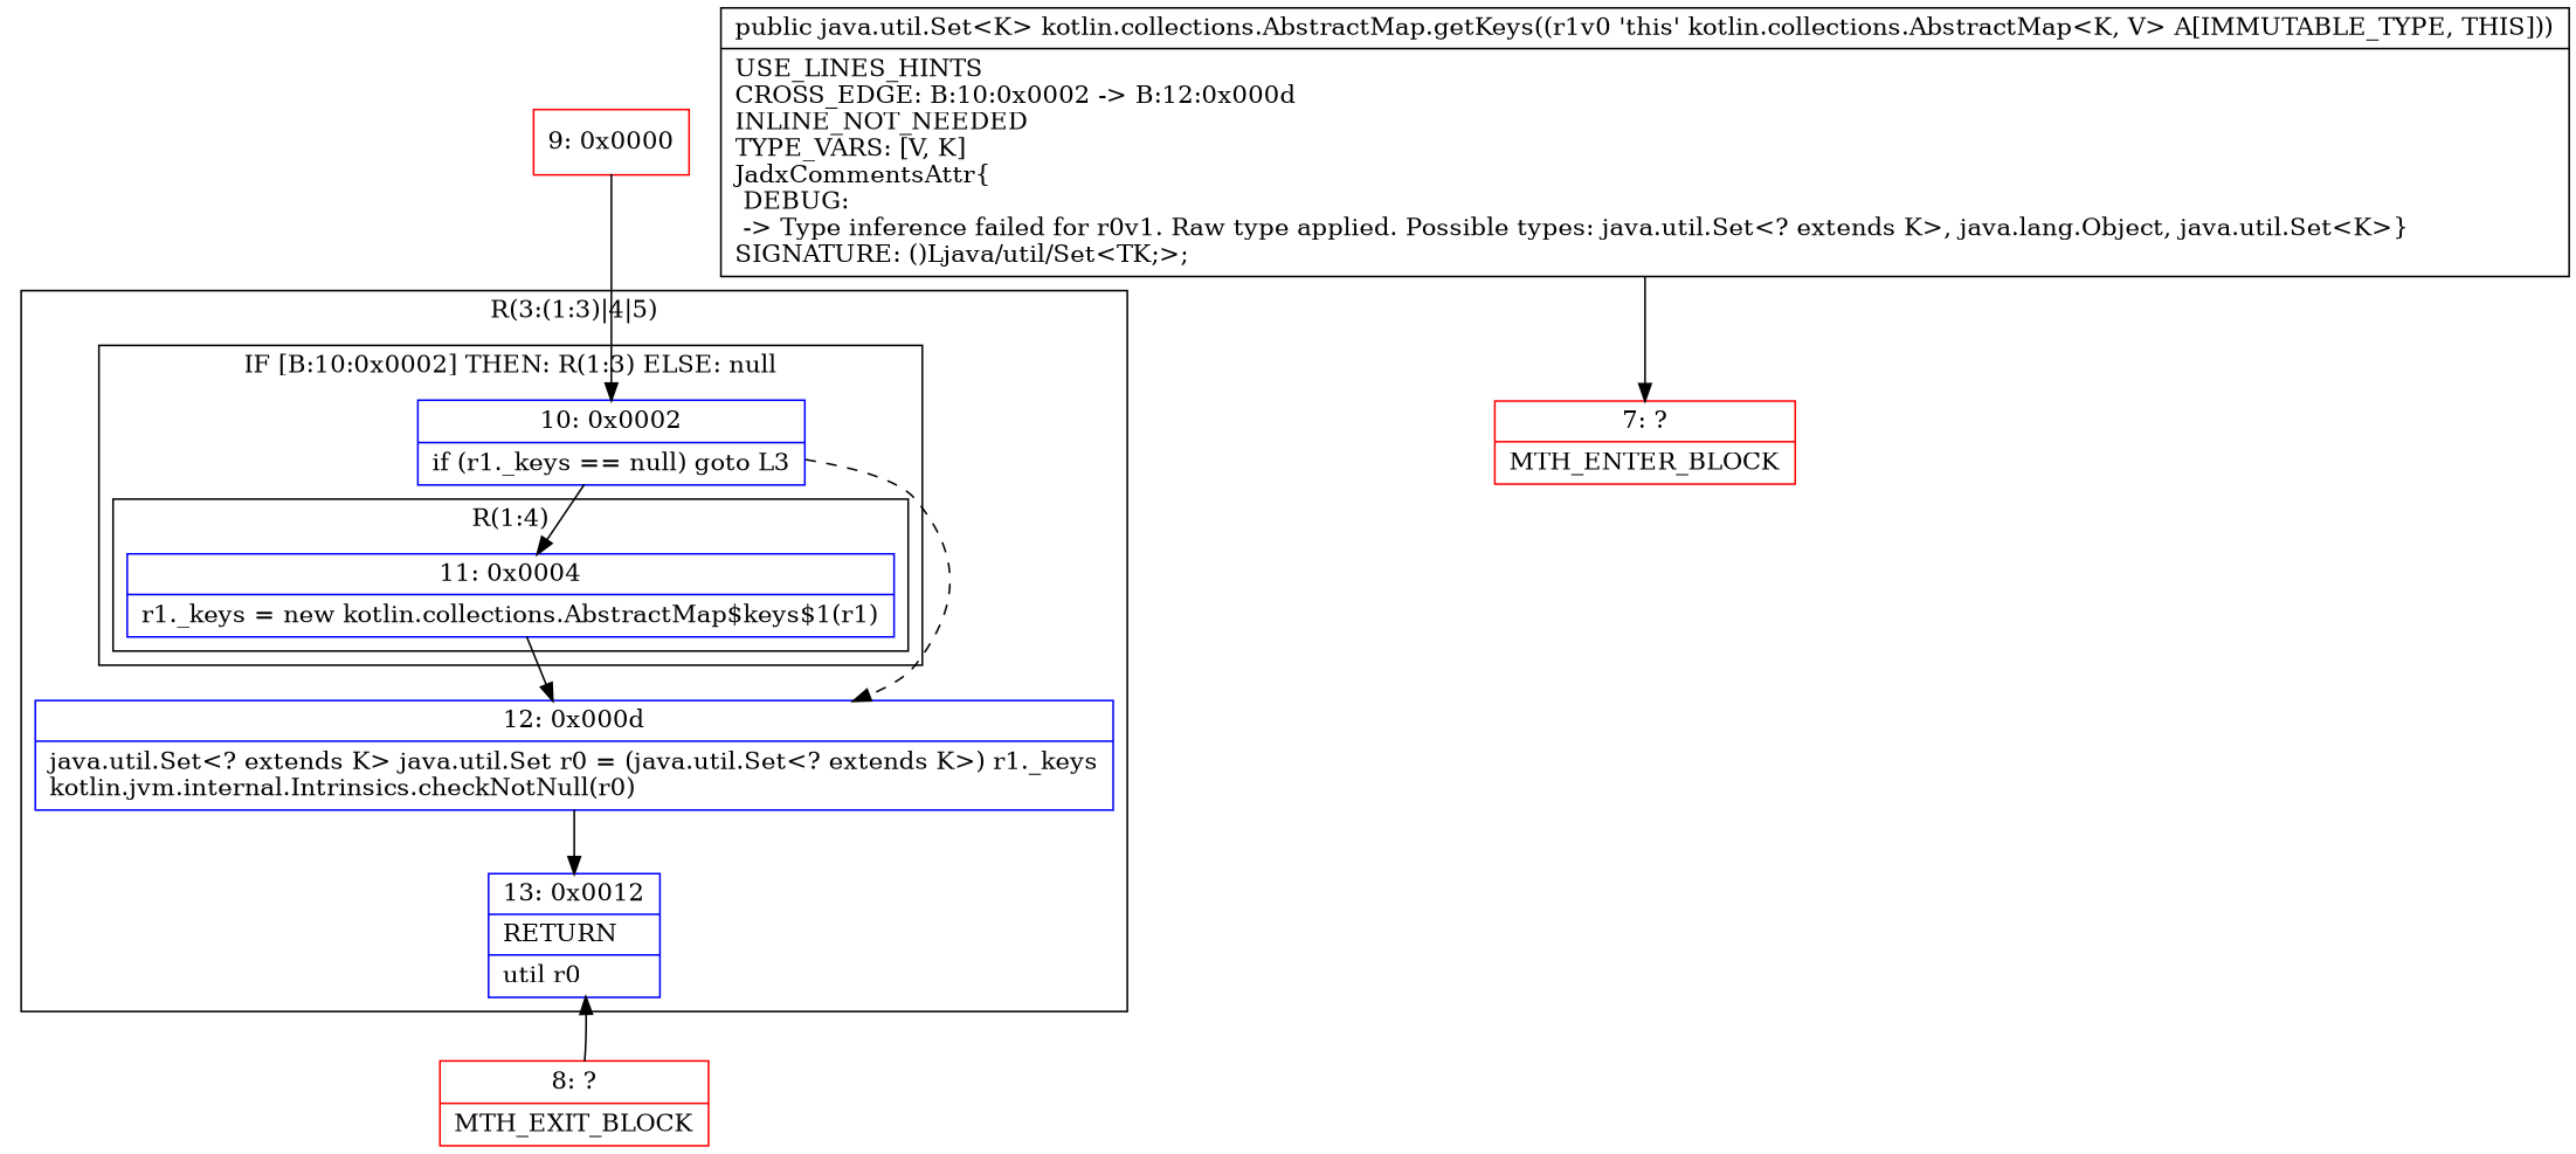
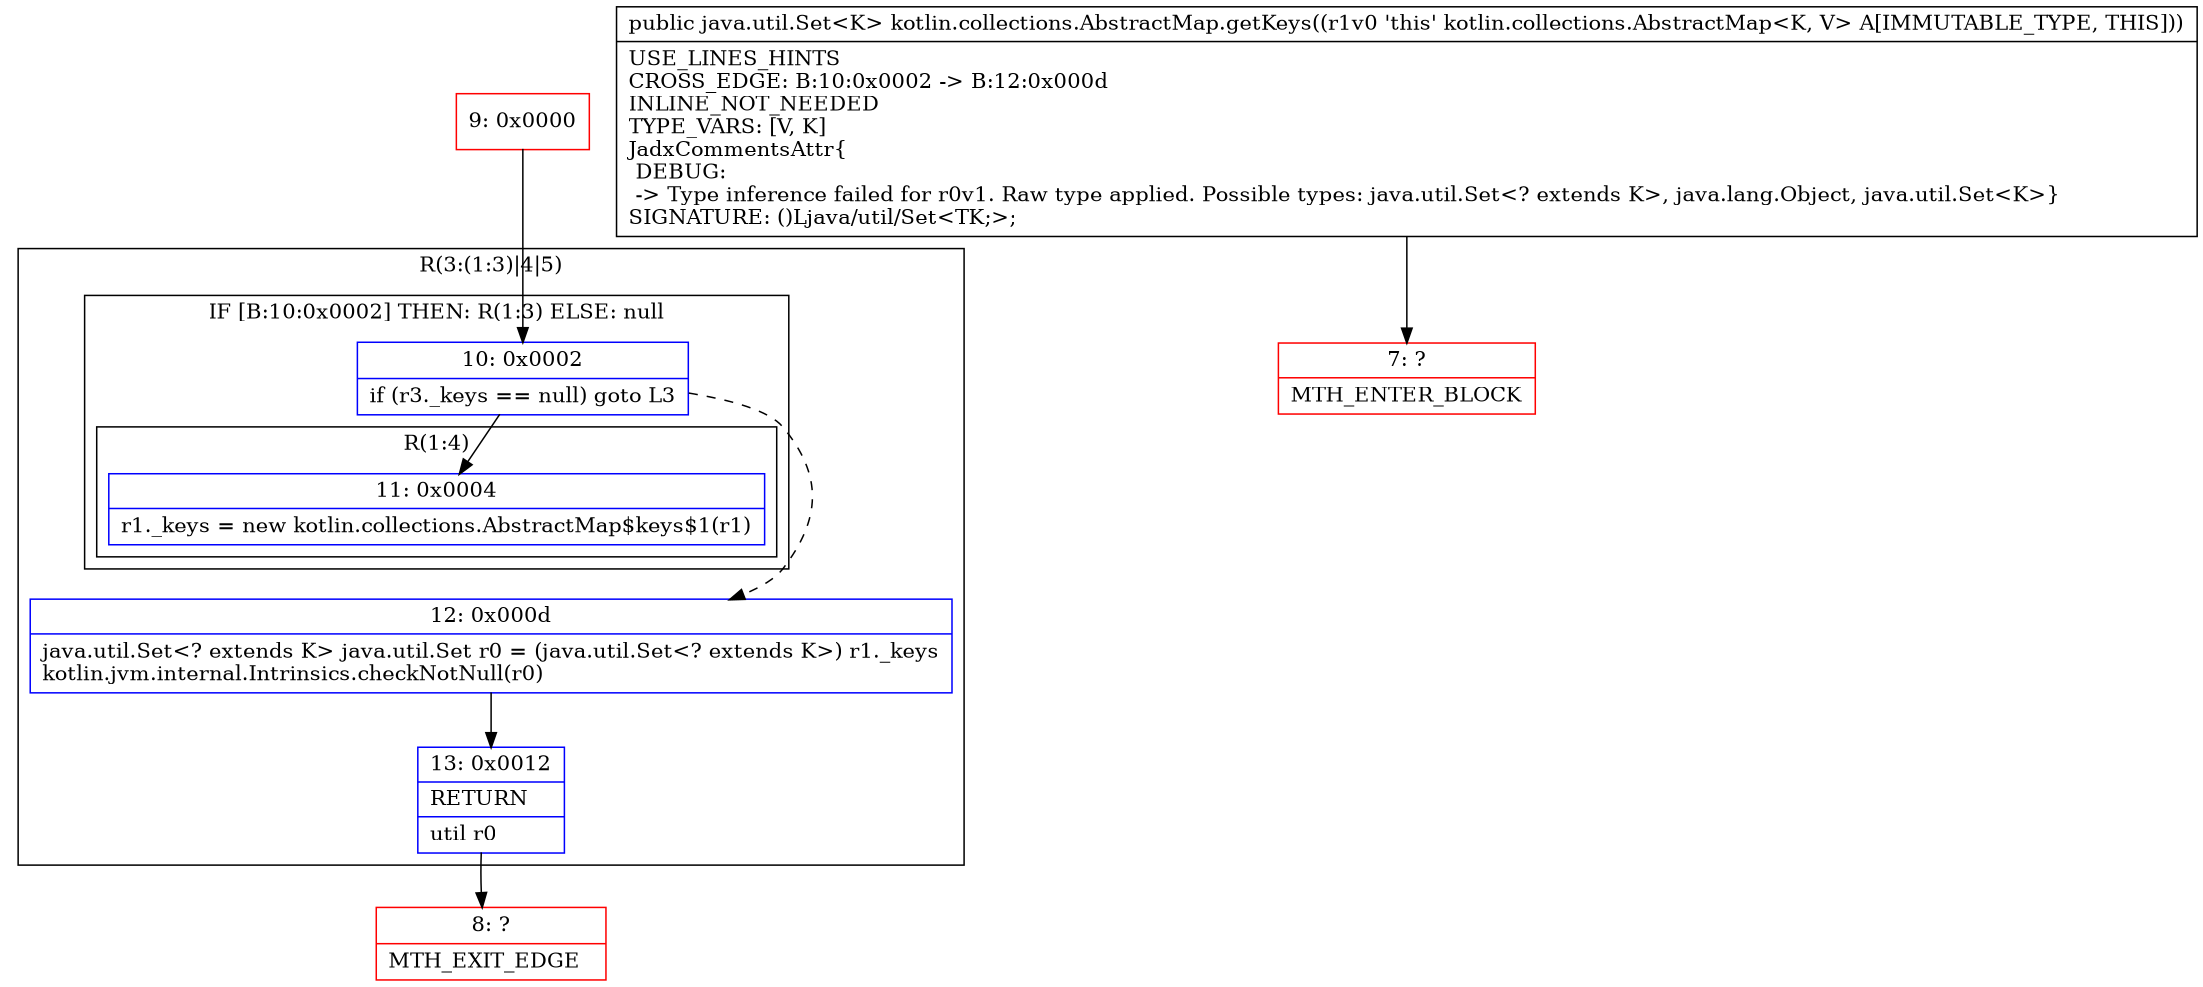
  digraph {
    node [color=blue shape=record]
    n1 [label="{11\:\ 0x0004|r1._keys = new kotlin.collections.AbstractMap$keys$1(r1)\l}"]
-   n2 [label="{10\:\ 0x0002|if (r1._keys == null) goto L3\l}"]
+   n2 [label="{10\:\ 0x0002|if (r3._keys == null) goto L3\l}"]
    n3 [label="{12\:\ 0x000d|java.util.Set\<? extends K\> java.util.Set r0 = (java.util.Set\<? extends K\>) r1._keys\lkotlin.jvm.internal.Intrinsics.checkNotNull(r0)\l}"]
    n4 [label="{13\:\ 0x0012|RETURN\l|util r0\l}"]
-   n5 [color=red label="{8\:\ ?|MTH_EXIT_BLOCK\l}"]
+   n5 [color=red label="{8\:\ ?|MTH_EXIT_EDGE\l}"]
    n6 [color=red label="{7\:\ ?|MTH_ENTER_BLOCK\l}"]
    n7 [color=red label="{9\:\ 0x0000}"]
    n8 [label="{public java.util.Set\<K\> kotlin.collections.AbstractMap.getKeys((r1v0 'this' kotlin.collections.AbstractMap\<K, V\> A[IMMUTABLE_TYPE, THIS]))  | USE_LINES_HINTS\lCROSS_EDGE: B:10:0x0002 \-\> B:12:0x000d\lINLINE_NOT_NEEDED\lTYPE_VARS: [V, K]\lJadxCommentsAttr\{\l DEBUG: \l \-\> Type inference failed for r0v1. Raw type applied. Possible types: java.util.Set\<? extends K\>, java.lang.Object, java.util.Set\<K\>\}\lSIGNATURE: ()Ljava\/util\/Set\<TK;\>;\l}" color=""]
    subgraph cluster_1 {
      label="R(3:(1:3)|4|5)"
      n3
      n4
      subgraph cluster_2 {
        label="IF [B:10:0x0002] THEN: R(1:3) ELSE: null"
        n2
        subgraph cluster_3 {
          label="R(1:4)"
          n1
        }
      }
    }
-   n1 -> n3
    n2 -> n1
    n2 -> n3 [style=dashed]
    n3 -> n4
-   n5 -> n4
+   n4 -> n5
    n7 -> n2
    n8 -> n6
  }
